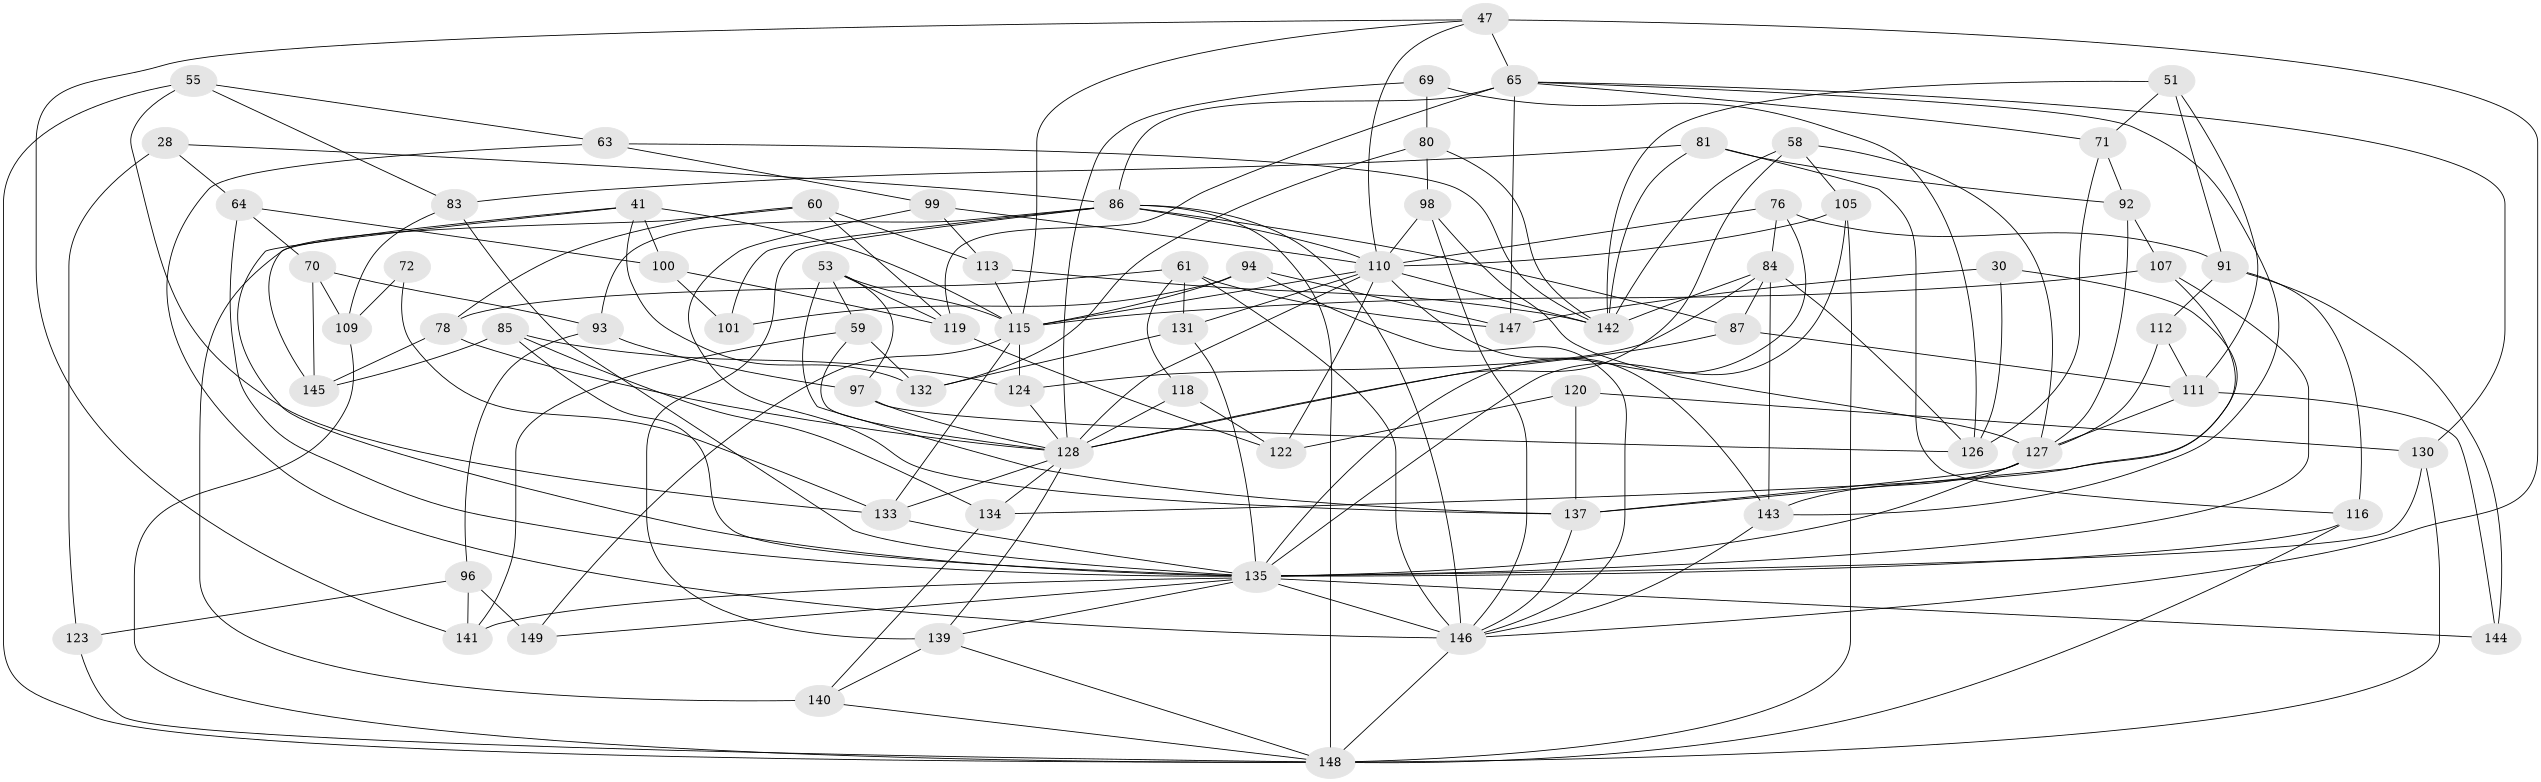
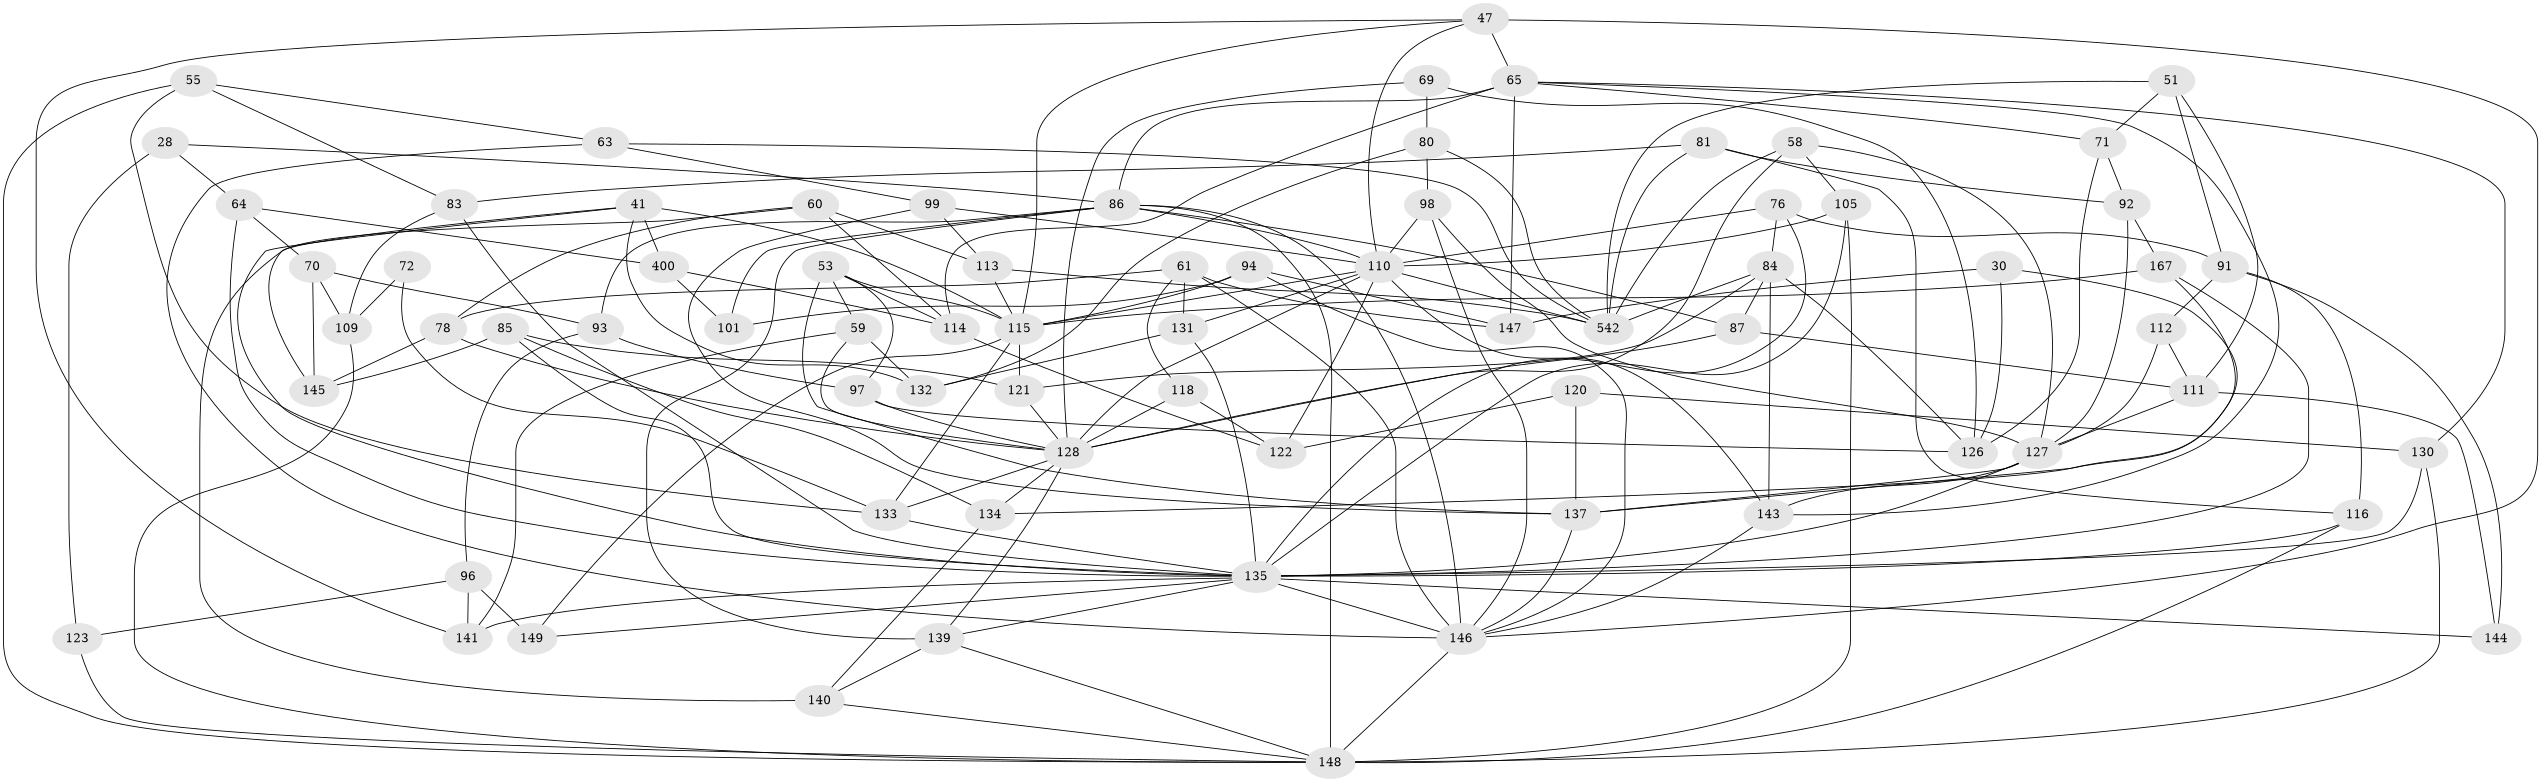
  graph {
    node [color=gray90 style=filled]
    28
    64
    86 [super="+31+42"]
    123 [super="+52"]
-   100 [super="+74"]
+   100 [super="+74" label=400]
    135 [super="+48+129+90+56"]
    70
    110 [super="+82+95+108"]
    146 [super="+106"]
    148 [super="+39+103+73+124"]
    93
    87
    101
    139 [super="+8+79"]
    126 [super="+21"]
    30
    137 [super="+2+62"]
    147
    41 [super="+6"]
    115 [super="+25+89+38"]
    132
    145
-   114 [super="+34" label=119]
+   114 [super="+34"]
    133 [super="+117"]
-   121 [label=124]
+   121
    149
    141
    144
    47 [super="+45"]
    65 [super="+14+23"]
    71
    130
    143 [super="+138"]
-   142 [super="+54"]
+   142 [super="+54" label=542]
    128 [super="+17+18+125"]
    131
    122
    51
    91 [super="+36"]
    111
    92
    116
    112
    127 [super="+88"]
    53 [super="+44"]
    59
    97
    55
    63
    83
    99
    109
    58
    105
    134
    60
    78
    113
    140
    61 [super="+20"]
    118
    69
    80
    98
    96 [super="+75"]
-   107
+   107 [label=167]
    72
    84 [super="+43"]
    76
    81
    85
    94
    120 [super="+24"]
    28 -- 64
    28 -- 86
    28 -- 123 [weight=2]
    64 -- 100
    64 -- 135
    64 -- 70
    86 -- 110 [weight=2]
    86 -- 146 [weight=3]
    86 -- 148
    86 -- 93
    86 -- 87
    86 -- 101
    86 -- 139 [weight=3]
    123 -- 148
    100 -- 101 [weight=2]
    100 -- 114
    135 -- 146 [weight=2]
    135 -- 139
    135 -- 149
    135 -- 141
    135 -- 144
    70 -- 93
    70 -- 145
    70 -- 109
    110 -- 115
    110 -- 143
    110 -- 142 [weight=2]
    110 -- 128 [weight=3]
    110 -- 131
    110 -- 122
    146 -- 148 [weight=2]
    93 -- 97
    93 -- 96
    87 -- 128
    87 -- 111
    139 -- 148
    139 -- 140
    30 -- 126 [weight=2]
    30 -- 137
    30 -- 147
    137 -- 146 [weight=2]
    41 -- 100 [weight=2]
    41 -- 135
    41 -- 115
    41 -- 132
    41 -- 145
    115 -- 133
    115 -- 121
    115 -- 149
    114 -- 122
    133 -- 135 [weight=2]
    121 -- 128
    47 -- 110
    47 -- 146
    47 -- 115
    47 -- 141
    47 -- 65 [weight=2]
    65 -- 86
    65 -- 147
    65 -- 114
    65 -- 71
    65 -- 130
    65 -- 143
    71 -- 126
    71 -- 92
    130 -- 135
    130 -- 148
    143 -- 146
    128 -- 139 [weight=2]
    128 -- 133
    128 -- 134
    131 -- 135
    131 -- 132
    51 -- 71
    51 -- 142
    51 -- 91
    51 -- 111
    91 -- 144 [weight=2]
    91 -- 116
    91 -- 112
    111 -- 144
    111 -- 127
    92 -- 127
    92 -- 107
    116 -- 135
    116 -- 148
    112 -- 111 [weight=2]
    112 -- 127
    127 -- 135 [weight=2]
    127 -- 137
    127 -- 143 [weight=2]
    53 -- 137
    53 -- 115
    53 -- 114 [weight=2]
    53 -- 59
    53 -- 97
    59 -- 132
    59 -- 141
    59 -- 128
    97 -- 126
    97 -- 128
    55 -- 148
    55 -- 133
    55 -- 63
    55 -- 83
    63 -- 146
    63 -- 142
    63 -- 99
    83 -- 135
    83 -- 109
    99 -- 110
    99 -- 137
    99 -- 113
    109 -- 148
    58 -- 142
    58 -- 128
    58 -- 127
    58 -- 105
    105 -- 135
    105 -- 110
    105 -- 148
    134 -- 140
    60 -- 114
    60 -- 78
    60 -- 113
    60 -- 140
    78 -- 145
    78 -- 128
    113 -- 115
    113 -- 142
    140 -- 148
    61 -- 146 [weight=2]
    61 -- 147
    61 -- 131
    61 -- 78
    61 -- 118
    118 -- 128 [weight=2]
    118 -- 122
    69 -- 126
    69 -- 128 [weight=2]
    69 -- 80
    80 -- 132
    80 -- 142
    80 -- 98
    98 -- 110
    98 -- 146
    98 -- 127
    96 -- 123
    96 -- 149 [weight=2]
    96 -- 141
    107 -- 135
    107 -- 115
    107 -- 134
    72 -- 133
    72 -- 109
    84 -- 87
    84 -- 126
    84 -- 121
    84 -- 143
    84 -- 142
    76 -- 135
    76 -- 110
    76 -- 91
    76 -- 84
    81 -- 142
    81 -- 92
    81 -- 116
    81 -- 83
    85 -- 135
    85 -- 145
    85 -- 121
    85 -- 134
    94 -- 146
    94 -- 101
    94 -- 147
    94 -- 115
    120 -- 137 [weight=2]
    120 -- 130
    120 -- 122
  }
